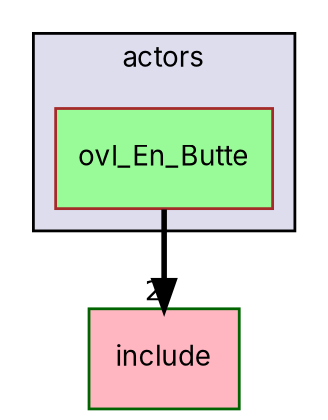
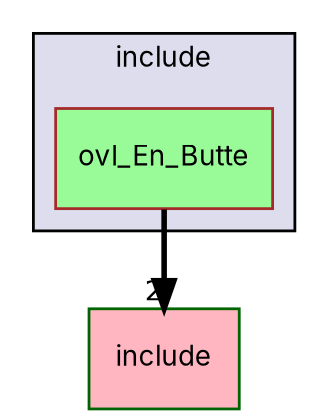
  digraph {
    compound=true
    fontname=Inter
    node [fontname=Inter fontsize=10 shape=box style=filled]
    n1 [fillcolor=palegreen label=ovl_En_Butte pencolor=black color=brown]
    n2 [color=darkgreen fillcolor=lightpink label=include]
    subgraph cluster_1 {
      bgcolor="#ddddee"
      fontsize=10
-     label=actors
+     label=include
      pencolor=black
      n1
    }
    n1 -> n2 [headlabel=2 labeldistance=1.5 labelfontname=Helvetica labelfontsize=10 style=bold fontname=Inter]
  }
